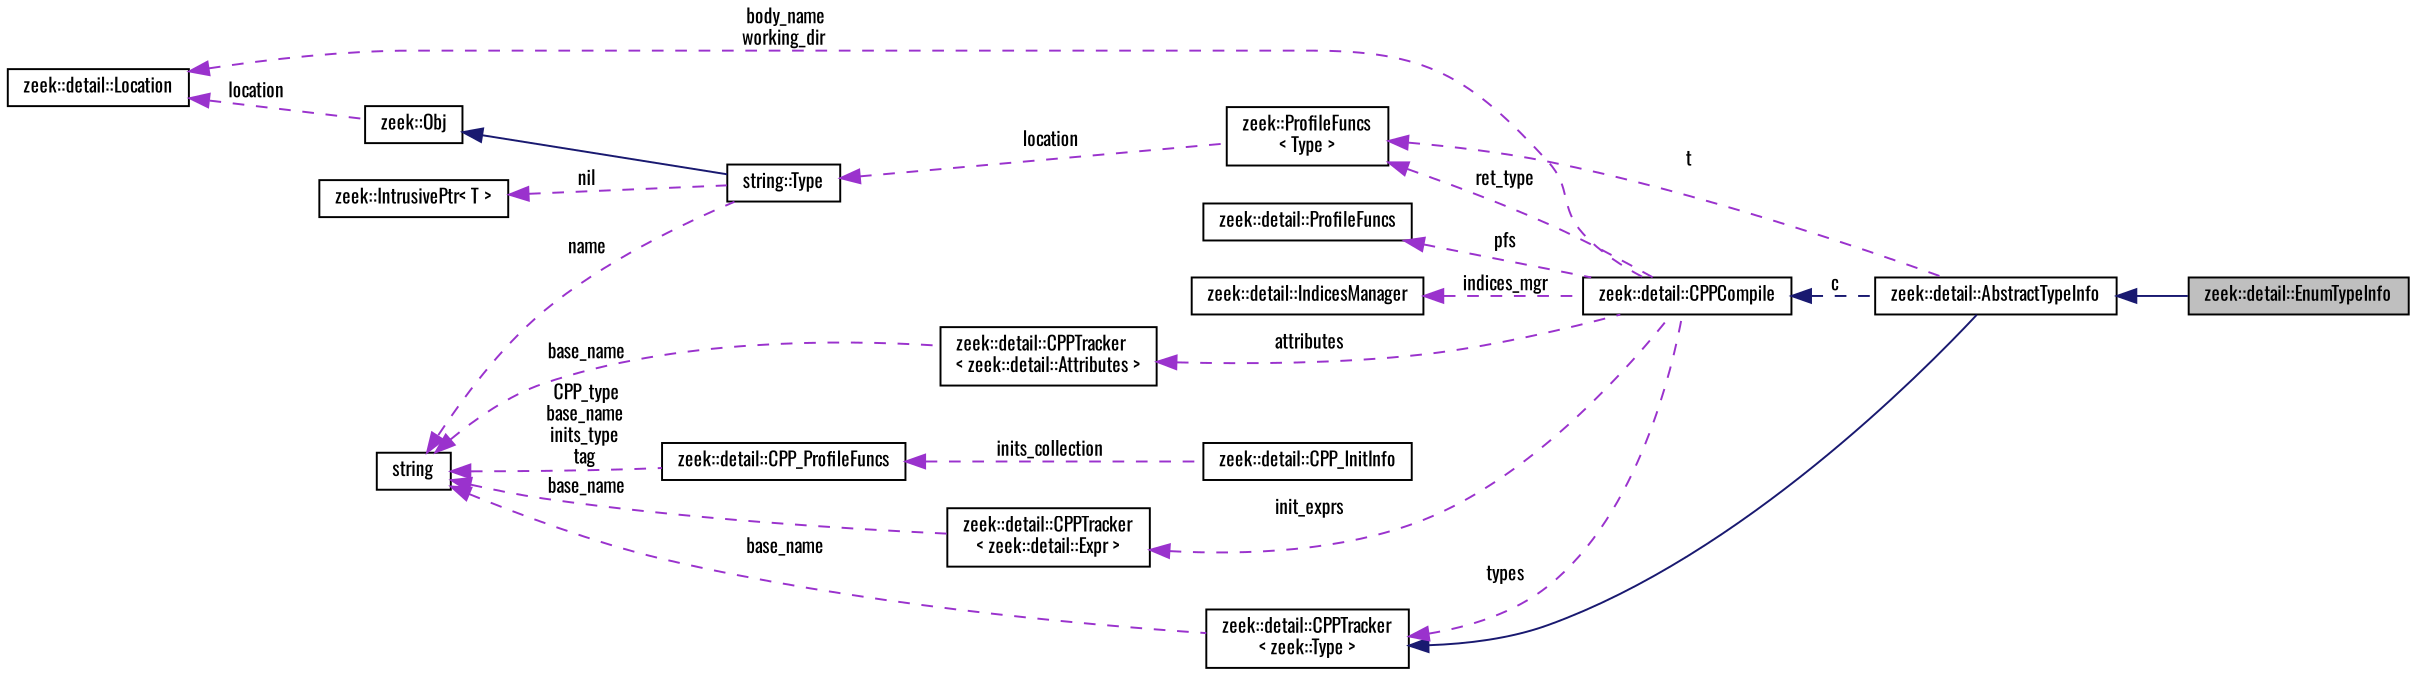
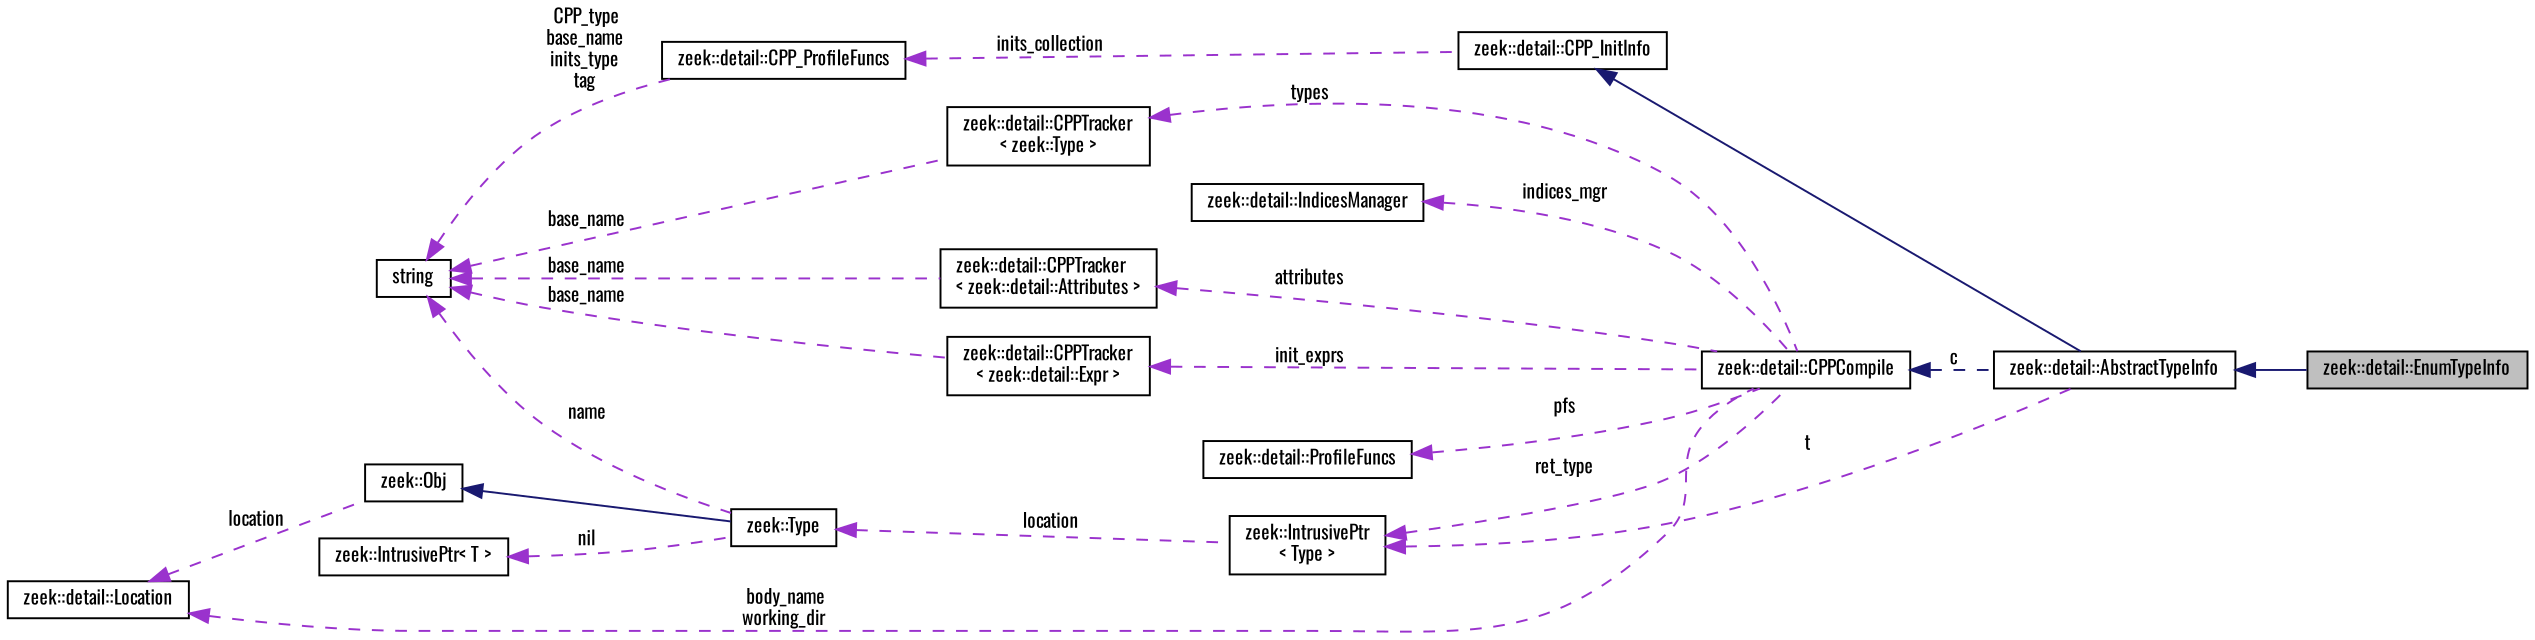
  digraph {
    fontname=Oswald
    rankdir=LR
    node [color=black fillcolor=white fontname=Oswald fontsize=10 shape=record style=filled]
    edge [color=darkorchid3 dir=back fontname=Oswald fontsize=10 labelfontname=Helvetica labelfontsize=10 style=dashed]
    n1 [fillcolor=grey75 fontcolor=black height=0.2 label="zeek::detail::EnumTypeInfo" width=0.4]
    n2 [height=0.2 label="zeek::detail::AbstractTypeInfo" width=0.4]
    n3 [height=0.2 label="zeek::detail::CPP_InitInfo" width=0.4]
    n4 [height=0.2 label="zeek::detail::CPP_ProfileFuncs" width=0.4]
    n5 [height=0.2 label=string width=0.4]
-   n6 [height=0.2 label="string::Type" width=0.4]
+   n6 [height=0.2 label="zeek::Type" width=0.4]
    n7 [height=0.2 label="zeek::detail::CPPTracker\l\< zeek::Type \>" width=0.4]
    n8 [height=0.2 label="zeek::detail::CPPTracker\l\< zeek::detail::Attributes \>" width=0.4]
    n9 [height=0.2 label="zeek::detail::CPPTracker\l\< zeek::detail::Expr \>" width=0.4]
    n10 [height=0.2 label="zeek::detail::CPPCompile" width=0.4]
-   n11 [height=0.2 label="zeek::ProfileFuncs\l\< Type \>" width=0.4]
+   n11 [height=0.2 label="zeek::IntrusivePtr\l\< Type \>" width=0.4]
    n12 [height=0.2 label="zeek::detail::ProfileFuncs" width=0.4]
    n13 [height=0.2 label="zeek::Obj" width=0.4]
    n14 [height=0.2 label="zeek::detail::Location" width=0.4]
    n15 [height=0.2 label="zeek::IntrusivePtr\< T \>" width=0.4]
    n16 [height=0.2 label="zeek::detail::IndicesManager" width=0.4]
    n2 -> n1 [color=midnightblue style=solid]
-   n7 -> n2 [color=midnightblue style=solid]
+   n3 -> n2 [color=midnightblue style=solid]
    n4 -> n3 [label=" inits_collection"]
    n5 -> n4 [label=" CPP_type\nbase_name\ninits_type\ntag"]
    n5 -> n6 [label=" name"]
    n5 -> n7 [label=" base_name"]
    n5 -> n8 [label=" base_name"]
    n5 -> n9 [label=" base_name"]
    n6 -> n11 [label=" location"]
    n7 -> n10 [label=" types"]
    n8 -> n10 [label=" attributes"]
    n9 -> n10 [label=" init_exprs"]
    n10 -> n2 [color=midnightblue label=" c"]
    n11 -> n2 [label=" t"]
    n11 -> n10 [label=" ret_type"]
    n12 -> n10 [label=" pfs"]
    n13 -> n6 [color=midnightblue style=solid]
    n14 -> n10 [label=" body_name\nworking_dir"]
    n14 -> n13 [label=" location"]
    n15 -> n6 [label=" nil"]
    n16 -> n10 [label=" indices_mgr"]
  }
